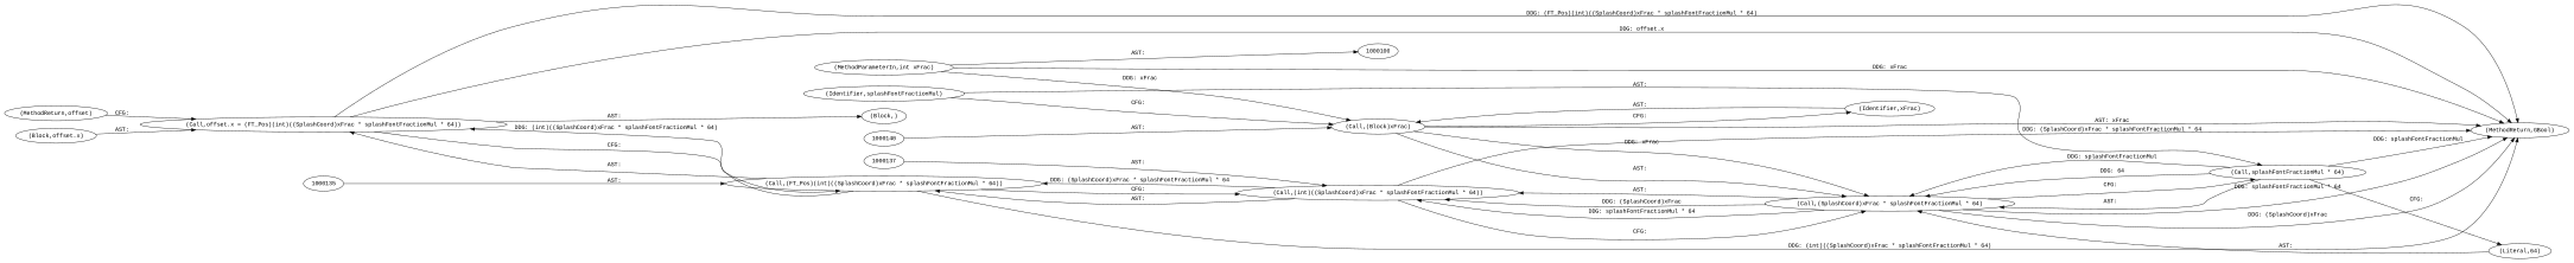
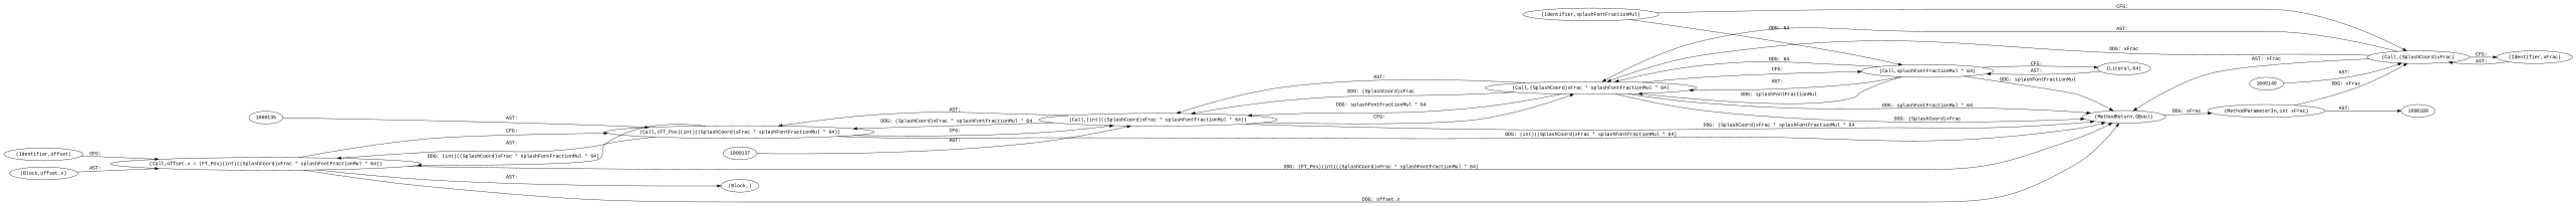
  digraph {
    fontname="Liberation Mono"
    rankdir=LR
    node [fontname="Liberation Mono"]
    edge [fontname="Liberation Mono"]
    n1 [label="(Call,offset.x = (FT_Pos)(int)((SplashCoord)xFrac * splashFontFractionMul * 64))"]
    n2 [label="(Call,(FT_Pos)(int)((SplashCoord)xFrac * splashFontFractionMul * 64))"]
    n3 [label="(MethodReturn,GBool)"]
    n4 [label="(Block,)"]
    n5 [label="(Call,(int)((SplashCoord)xFrac * splashFontFractionMul * 64))"]
    n6 [label="(Call,(SplashCoord)xFrac * splashFontFractionMul * 64)"]
    n7 [label="(Call,splashFontFractionMul * 64)"]
    n8 [label="(Literal,64)"]
-   n9 [label="(Call,(Block)xFrac)"]
+   n9 [label="(Call,(SplashCoord)xFrac)"]
    n10 [label="(Identifier,xFrac)"]
    n11 [label="(MethodParameterIn,int xFrac)"]
    1000100
-   n13 [label="(MethodReturn,offset)"]
+   n13 [label="(Identifier,offset)"]
    n14 [label="(Block,offset.x)"]
    n15 [label="(Identifier,splashFontFractionMul)"]
    1000135
    1000137
    1000140
    n1 -> n2 [label="CFG: "]
    n1 -> n3 [label="DDG: (FT_Pos)(int)((SplashCoord)xFrac * splashFontFractionMul * 64)"]
    n1 -> n3 [label="DDG: offset.x"]
    n1 -> n4 [label="AST: "]
    n2 -> n1 [label="AST: "]
    n2 -> n1 [label="DDG: (int)((SplashCoord)xFrac * splashFontFractionMul * 64)"]
    n2 -> n3 [label="DDG: (int)((SplashCoord)xFrac * splashFontFractionMul * 64)"]
    n2 -> n5 [label="CFG: "]
    n5 -> n2 [label="AST: "]
    n5 -> n2 [label="DDG: (SplashCoord)xFrac * splashFontFractionMul * 64"]
    n5 -> n3 [label="DDG: (SplashCoord)xFrac * splashFontFractionMul * 64"]
    n5 -> n6 [label="CFG: "]
    n6 -> n3 [label="DDG: splashFontFractionMul * 64"]
    n6 -> n3 [label="DDG: (SplashCoord)xFrac"]
    n6 -> n5 [label="AST: "]
    n6 -> n5 [label="DDG: (SplashCoord)xFrac"]
    n6 -> n5 [label="DDG: splashFontFractionMul * 64"]
    n6 -> n7 [label="CFG: "]
    n7 -> n3 [label="DDG: splashFontFractionMul"]
    n7 -> n6 [label="AST: "]
    n7 -> n6 [label="DDG: splashFontFractionMul"]
    n7 -> n6 [label="DDG: 64"]
    n7 -> n8 [label="CFG: "]
-   n8 -> n6 [label="AST: "]
+   n8 -> n7 [label="AST: "]
    n9 -> n3 [label="AST: xFrac"]
    n9 -> n6 [label="AST: "]
    n9 -> n6 [label="DDG: xFrac"]
    n9 -> n10 [label="CFG: "]
    n10 -> n9 [label="AST: "]
-   n11 -> n3 [label="DDG: xFrac"]
+   n3 -> n11 [label="DDG: xFrac"]
    n11 -> n9 [label="DDG: xFrac"]
    n11 -> 1000100 [label="AST: "]
    n13 -> n1 [label="CFG: "]
    n14 -> n1 [label="AST: "]
-   n15 -> n7 [label="AST: "]
+   n15 -> n7 [label="DDG: 64"]
    n15 -> n9 [label="CFG: "]
    1000135 -> n2 [label="AST: "]
    1000137 -> n5 [label="AST: "]
    1000140 -> n9 [label="AST: "]
  }
